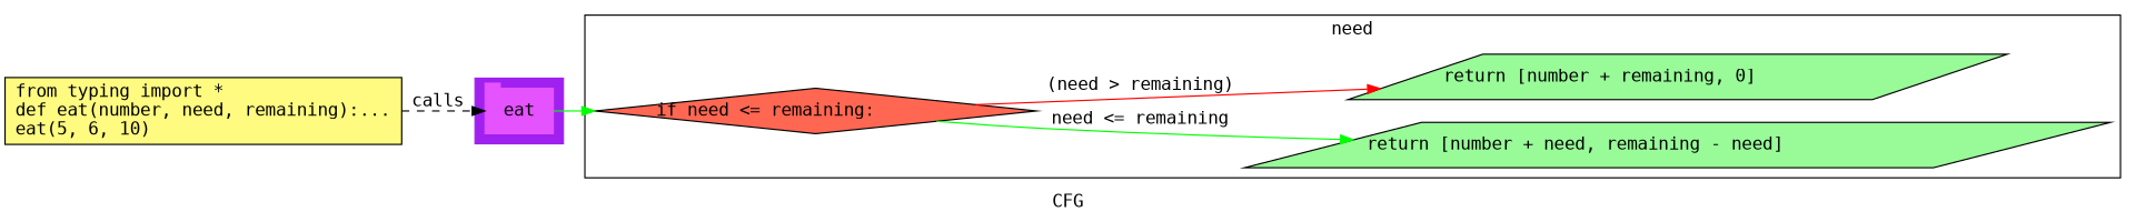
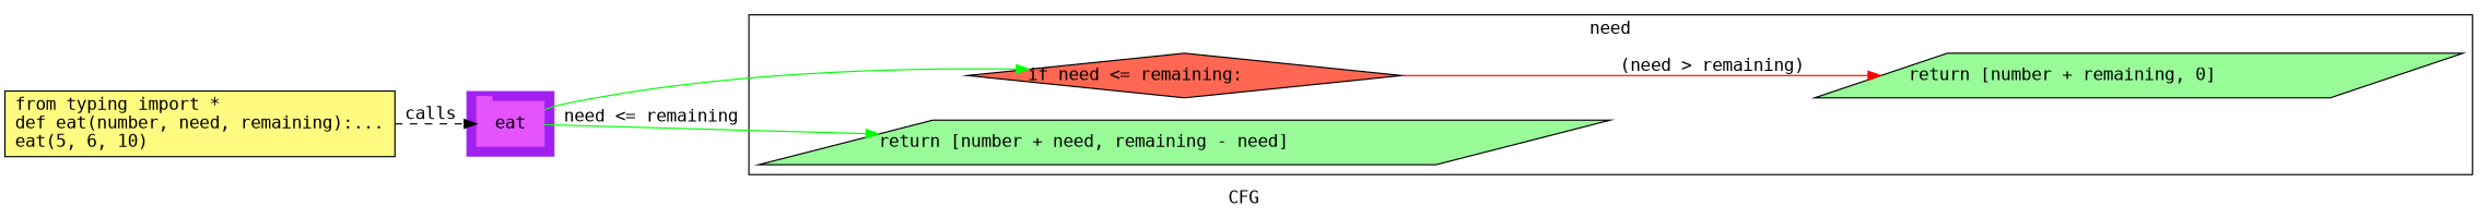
  digraph {
    compound=True
    fontname="DejaVu Sans Mono"
    label=CFG
    pack=False
    rankdir=LR
    ranksep=0.02
    node [fontname="DejaVu Sans Mono" shape=parallelogram style="filled,solid" fillcolor="#98fb98"]
    edge [color=green fontname="DejaVu Sans Mono"]
    n1 [color="#E552FF" height=0.5 label=eat linenum="[8]" shape=tab style=filled width=0.75 fillcolor=""]
    n2 [fillcolor="#FF6752" height=0.5 label="if need <= remaining:\l" linenum="[3]" shape=diamond width=4.8511]
    n3 [height=0.5 label="return [number + need, remaining - need]\l" linenum="[4]" width=9.1853]
    n4 [height=0.5 label="return [number + remaining, 0]\l" linenum="[6]" width=6.9882]
    n5 [fillcolor="#FFFB81" height=0.73611 label="from typing import *\ldef eat(number, need, remaining):...\leat(5, 6, 10)\l" linenum="[1]" shape=rectangle width=4.3611]
    subgraph cluster_1 {
      color=purple
      compound=true
      label=""
      shape=tab
      style=filled
      n1
    }
    subgraph cluster_2 {
      label=need
      n2
      n3
      n4
    }
    n1 -> n2
-   n2 -> n3 [label="need <= remaining"]
+   n1 -> n3 [label="need <= remaining"]
    n2 -> n4 [color=red label="(need > remaining)"]
    n5 -> n1 [label=calls style=dashed color=""]
  }
